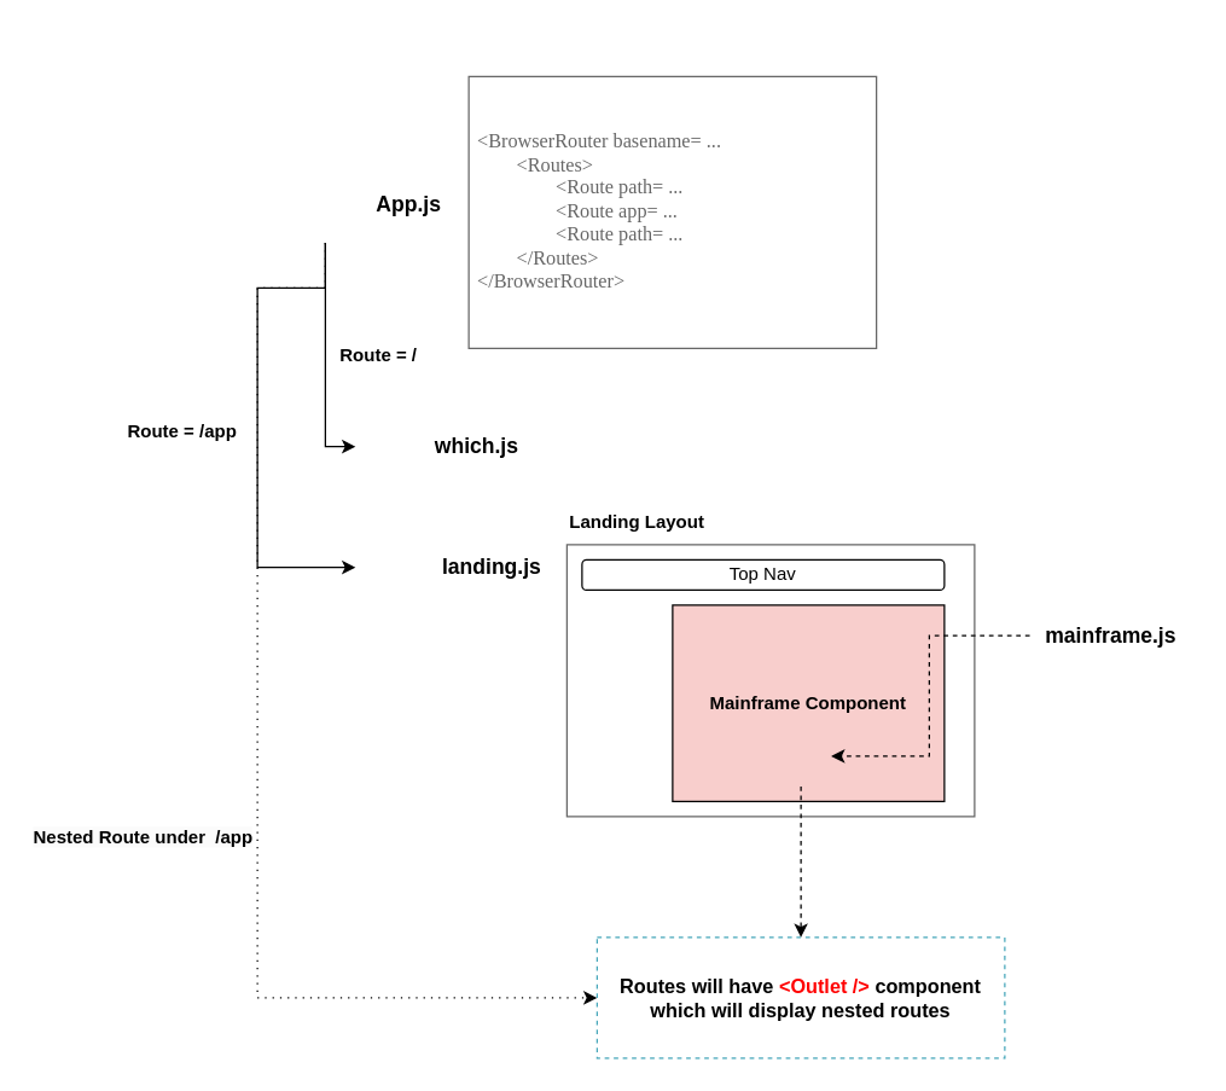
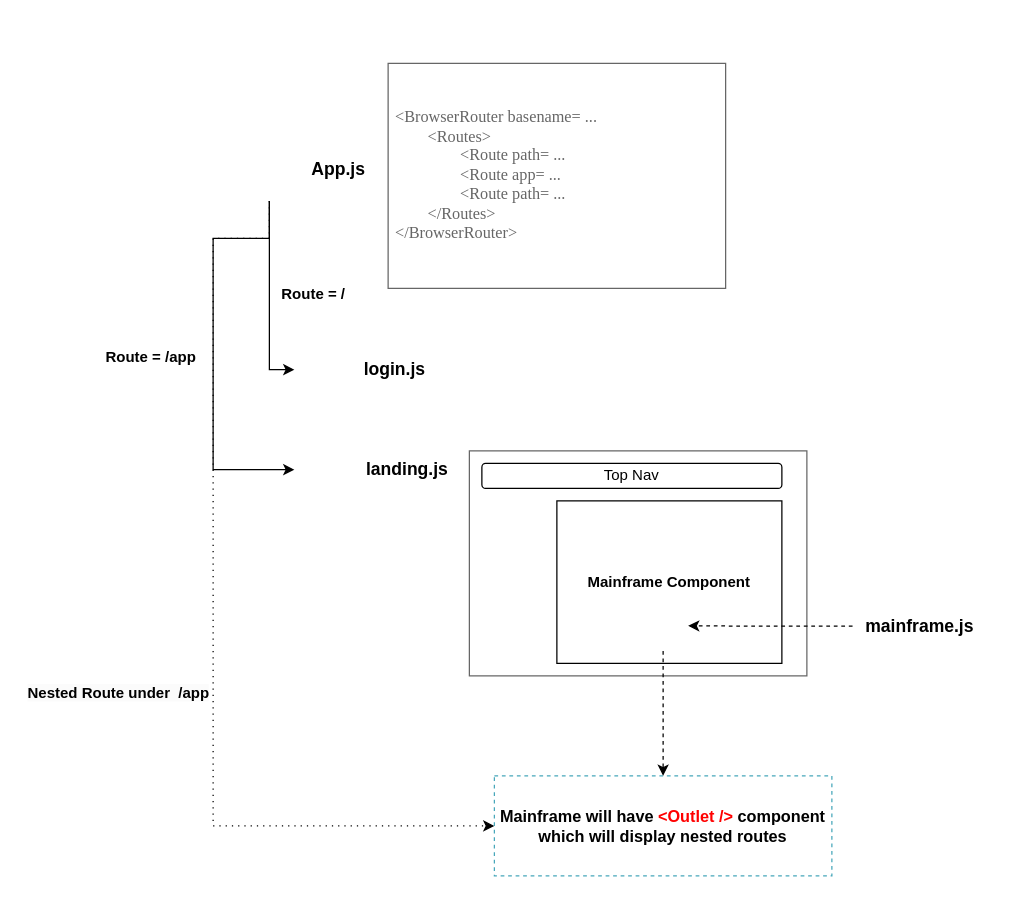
  <mxCell id="0" />
  <mxCell id="1" parent="0" />
  <mxCell id="2" style="edgeStyle=orthogonalEdgeStyle;rounded=0;orthogonalLoop=1;jettySize=auto;html=1;exitX=0.5;exitY=1;exitDx=0;exitDy=0;entryX=0;entryY=0.5;entryDx=0;entryDy=0;" parent="1" source="5" target="9" edge="1"><mxGeometry relative="1" as="geometry" /></mxCell>
  <mxCell id="3" style="edgeStyle=orthogonalEdgeStyle;rounded=0;orthogonalLoop=1;jettySize=auto;html=1;exitX=0.5;exitY=1;exitDx=0;exitDy=0;entryX=0;entryY=0.5;entryDx=0;entryDy=0;" parent="1" source="5" target="12" edge="1"><mxGeometry relative="1" as="geometry"><Array as="points"><mxPoint x="215" y="190" /><mxPoint x="170" y="190" /><mxPoint x="170" y="375" /></Array></mxGeometry></mxCell>
  <mxCell id="4" style="edgeStyle=orthogonalEdgeStyle;rounded=0;orthogonalLoop=1;jettySize=auto;html=1;exitX=0.5;exitY=1;exitDx=0;exitDy=0;entryX=0;entryY=0.5;entryDx=0;entryDy=0;dashed=1;dashPattern=1 4;" parent="1" source="5" target="23" edge="1"><mxGeometry relative="1" as="geometry"><Array as="points"><mxPoint x="215" y="190" /><mxPoint x="170" y="190" /><mxPoint x="170" y="660" /></Array></mxGeometry></mxCell>
  <mxCell id="5" value="" style="shape=image;html=1;verticalAlign=top;verticalLabelPosition=bottom;labelBackgroundColor=#ffffff;imageAspect=0;aspect=fixed;image=https://cdn4.iconfinder.com/data/icons/essentials-74/24/007_-_File-128.png" parent="1" vertex="1"><mxGeometry x="190" y="110" width="50" height="50" as="geometry" /></mxCell>
  <mxCell id="6" value="&lt;h3&gt;&lt;b&gt;&lt;font face=&quot;Helvetica&quot;&gt;App.js&lt;/font&gt;&lt;/b&gt;&lt;/h3&gt;" style="text;html=1;align=center;verticalAlign=middle;resizable=0;points=[];autosize=1;strokeColor=none;fillColor=none;" parent="1" vertex="1"><mxGeometry x="235" y="105" width="70" height="60" as="geometry" /></mxCell>
  <mxCell id="7" value="" style="group" parent="1" vertex="1" connectable="0"><mxGeometry x="310" width="270" height="210" as="geometry" y="20" /></mxCell>
  <mxCell id="8" value="&lt;pre style=&quot;font-size: 13px;&quot;&gt;&lt;font style=&quot;font-size: 13px;&quot; face=&quot;Lucida Console&quot;&gt;&amp;lt;BrowserRouter basename= ...&lt;br&gt;&lt;/font&gt;&lt;font style=&quot;font-size: 13px;&quot; face=&quot;Lucida Console&quot;&gt;&amp;nbsp;&amp;nbsp;&amp;nbsp;&lt;span style=&quot;white-space: pre;&quot;&gt;&#09;&lt;/span&gt;&amp;lt;Routes&amp;gt;&lt;br&gt;&lt;/font&gt;&lt;font style=&quot;font-size: 13px;&quot; face=&quot;Lucida Console&quot;&gt;&amp;nbsp;&amp;nbsp;&amp;nbsp;&amp;nbsp;&amp;nbsp;&amp;nbsp;&amp;nbsp;&amp;nbsp;&lt;span style=&quot;white-space: pre;&quot;&gt;&#09;&lt;/span&gt;&amp;lt;Route path= ...&lt;br&gt;&lt;/font&gt;&lt;font style=&quot;font-size: 13px;&quot; face=&quot;Lucida Console&quot;&gt;&lt;span style=&quot;white-space: pre;&quot;&gt;&#09;&lt;/span&gt;&amp;nbsp;&amp;nbsp;&amp;nbsp;&amp;nbsp;&amp;nbsp;&amp;nbsp;&amp;nbsp;&amp;nbsp;&amp;lt;Route app= ...&lt;br&gt;&lt;/font&gt;&lt;font style=&quot;font-size: 13px;&quot; face=&quot;Lucida Console&quot;&gt;&lt;span style=&quot;white-space: pre;&quot;&gt;&lt;span style=&quot;white-space: pre;&quot;&gt;&#09;&lt;span style=&quot;white-space: pre;&quot;&gt;&#09;&lt;/span&gt;&lt;/span&gt;&lt;/span&gt;&amp;lt;Route path= ...&lt;span style=&quot;white-space: pre;&quot;&gt;&#09;&lt;br&gt;&lt;/span&gt;&lt;/font&gt;&lt;font style=&quot;font-size: 13px;&quot; face=&quot;Lucida Console&quot;&gt;&lt;span style=&quot;white-space: pre;&quot;&gt;&#09;&lt;/span&gt;&amp;lt;/Routes&amp;gt;&lt;br&gt;&lt;/font&gt;&lt;font style=&quot;font-size: 13px;&quot; face=&quot;Lucida Console&quot;&gt;&amp;lt;/BrowserRouter&amp;gt;&lt;/font&gt;&lt;/pre&gt;" style="strokeWidth=1;shadow=0;dashed=0;align=center;html=1;shape=mxgraph.mockup.text.textBox;fontColor=#666666;align=left;fontSize=17;spacingLeft=4;spacingTop=-3;whiteSpace=wrap;strokeColor=#666666;mainText=" parent="7" vertex="1"><mxGeometry y="30" width="270" height="180" as="geometry" /></mxCell>
  <mxCell id="9" value="" style="shape=image;html=1;verticalAlign=top;verticalLabelPosition=bottom;labelBackgroundColor=#ffffff;imageAspect=0;aspect=fixed;image=https://cdn4.iconfinder.com/data/icons/essentials-74/24/007_-_File-128.png" parent="1" vertex="1"><mxGeometry x="235" y="270" width="50" height="50" as="geometry" /></mxCell>
- <mxCell id="10" value="&lt;h3&gt;&lt;b&gt;&lt;font face=&quot;Helvetica&quot;&gt;which.js&lt;/font&gt;&lt;/b&gt;&lt;/h3&gt;" style="text;html=1;align=center;verticalAlign=middle;resizable=0;points=[];autosize=1;strokeColor=none;fillColor=none;" parent="1" vertex="1"><mxGeometry x="280" y="265" width="70" height="60" as="geometry" /></mxCell>
+ <mxCell id="10" value="&lt;h3&gt;&lt;b&gt;&lt;font face=&quot;Helvetica&quot;&gt;login.js&lt;/font&gt;&lt;/b&gt;&lt;/h3&gt;" style="text;html=1;align=center;verticalAlign=middle;resizable=0;points=[];autosize=1;strokeColor=none;fillColor=none;" parent="1" vertex="1"><mxGeometry x="280" y="265" width="70" height="60" as="geometry" /></mxCell>
  <mxCell id="11" value="&lt;b&gt;Route = /&lt;/b&gt;" style="text;html=1;align=center;verticalAlign=middle;resizable=0;points=[];autosize=1;strokeColor=none;fillColor=none;rotation=0;" parent="1" vertex="1"><mxGeometry x="215" y="220" width="70" height="30" as="geometry" /></mxCell>
  <mxCell id="12" value="" style="shape=image;html=1;verticalAlign=top;verticalLabelPosition=bottom;labelBackgroundColor=#ffffff;imageAspect=0;aspect=fixed;image=https://cdn4.iconfinder.com/data/icons/essentials-74/24/007_-_File-128.png" parent="1" vertex="1"><mxGeometry x="235" y="350" width="50" height="50" as="geometry" /></mxCell>
  <mxCell id="13" value="&lt;b&gt;Route = /app&lt;/b&gt;" style="text;html=1;align=center;verticalAlign=middle;resizable=0;points=[];autosize=1;strokeColor=none;fillColor=none;rotation=0;" parent="1" vertex="1"><mxGeometry x="70" y="270" width="100" height="30" as="geometry" /></mxCell>
  <mxCell id="14" value="&lt;h3&gt;&lt;b&gt;&lt;font face=&quot;Helvetica&quot;&gt;landing.js&lt;/font&gt;&lt;/b&gt;&lt;/h3&gt;" style="text;html=1;align=center;verticalAlign=middle;resizable=0;points=[];autosize=1;strokeColor=none;fillColor=none;" parent="1" vertex="1"><mxGeometry x="280" y="345" width="90" height="60" as="geometry" /></mxCell>
  <mxCell id="15" value="" style="group" parent="1" vertex="1" connectable="0"><mxGeometry x="375" y="330" width="270" height="210" as="geometry" /></mxCell>
  <mxCell id="16" value="&lt;pre style=&quot;font-size: 13px;&quot;&gt;&lt;br&gt;&lt;/pre&gt;" style="strokeWidth=1;shadow=0;dashed=0;align=center;html=1;shape=mxgraph.mockup.text.textBox;fontColor=#666666;align=left;fontSize=17;spacingLeft=4;spacingTop=-3;whiteSpace=wrap;strokeColor=#666666;mainText=" parent="15" vertex="1"><mxGeometry y="30" width="270" height="180" as="geometry" /></mxCell>
- <mxCell id="17" value="&lt;b&gt;Landing Layout&lt;/b&gt;" style="text;html=1;strokeColor=none;fillColor=none;align=left;verticalAlign=middle;whiteSpace=wrap;rounded=0;" parent="15" vertex="1"><mxGeometry width="270" height="30" as="geometry" /></mxCell>
  <mxCell id="18" value="Top Nav" style="whiteSpace=wrap;html=1;rounded=1;" parent="15" vertex="1"><mxGeometry x="10" y="40" width="240" height="20" as="geometry" /></mxCell>
- <mxCell id="19" value="&lt;b&gt;Mainframe Component&lt;/b&gt;" style="rounded=0;whiteSpace=wrap;html=1;fillColor=#f8cecc;" parent="15" vertex="1"><mxGeometry x="70" y="70" width="180" height="130" as="geometry" /></mxCell>
+ <mxCell id="19" value="&lt;b&gt;Mainframe Component&lt;/b&gt;" style="rounded=0;whiteSpace=wrap;html=1;" parent="15" vertex="1"><mxGeometry x="70" y="70" width="180" height="130" as="geometry" /></mxCell>
  <mxCell id="20" value="" style="shape=image;html=1;verticalAlign=top;verticalLabelPosition=bottom;labelBackgroundColor=#ffffff;imageAspect=0;aspect=fixed;image=https://cdn4.iconfinder.com/data/icons/essentials-74/24/007_-_File-128.png" parent="15" vertex="1"><mxGeometry x="135" y="150" width="40" height="40" as="geometry" /></mxCell>
- <mxCell id="21" value="&lt;h3&gt;&lt;b&gt;&lt;font face=&quot;Helvetica&quot;&gt;mainframe.js&lt;/font&gt;&lt;/b&gt;&lt;/h3&gt;" style="text;html=1;align=center;verticalAlign=middle;resizable=0;points=[];autosize=1;strokeColor=none;fillColor=none;" parent="1" vertex="1"><mxGeometry x="680" y="390" width="110" height="60" as="geometry" /></mxCell>
+ <mxCell id="21" value="&lt;h3&gt;&lt;b&gt;&lt;font face=&quot;Helvetica&quot;&gt;mainframe.js&lt;/font&gt;&lt;/b&gt;&lt;/h3&gt;" style="text;html=1;align=center;verticalAlign=middle;resizable=0;points=[];autosize=1;strokeColor=none;fillColor=none;" parent="1" vertex="1"><mxGeometry x="680" y="470" width="110" height="60" as="geometry" /></mxCell>
  <mxCell id="22" style="edgeStyle=orthogonalEdgeStyle;rounded=0;orthogonalLoop=1;jettySize=auto;html=1;exitX=0.014;exitY=0.504;exitDx=0;exitDy=0;entryX=1;entryY=0.5;entryDx=0;entryDy=0;exitPerimeter=0;dashed=1;" parent="1" source="21" target="20" edge="1"><mxGeometry relative="1" as="geometry" /></mxCell>
- <mxCell id="23" value="&lt;p style=&quot;font-size: 13px;&quot;&gt;&lt;b&gt;Routes will have &lt;font style=&quot;font-size: 13px;&quot; color=&quot;#ff0000&quot;&gt;&amp;lt;Outlet /&amp;gt;&lt;/font&gt; component which will display nested routes&lt;/b&gt;&lt;/p&gt;" style="text;html=1;strokeColor=#47A7BA;fillColor=none;align=center;verticalAlign=middle;whiteSpace=wrap;rounded=0;dashed=1;" parent="1" vertex="1"><mxGeometry x="395" y="620" width="270" height="80" as="geometry" /></mxCell>
+ <mxCell id="23" value="&lt;p style=&quot;font-size: 13px;&quot;&gt;&lt;b&gt;Mainframe will have &lt;font style=&quot;font-size: 13px;&quot; color=&quot;#ff0000&quot;&gt;&amp;lt;Outlet /&amp;gt;&lt;/font&gt; component which will display nested routes&lt;/b&gt;&lt;/p&gt;" style="text;html=1;strokeColor=#47A7BA;fillColor=none;align=center;verticalAlign=middle;whiteSpace=wrap;rounded=0;dashed=1;" parent="1" vertex="1"><mxGeometry x="395" y="620" width="270" height="80" as="geometry" /></mxCell>
  <mxCell id="24" style="edgeStyle=orthogonalEdgeStyle;rounded=0;orthogonalLoop=1;jettySize=auto;html=1;exitX=0.5;exitY=1;exitDx=0;exitDy=0;entryX=0.5;entryY=0;entryDx=0;entryDy=0;dashed=1;" parent="1" source="20" target="23" edge="1"><mxGeometry relative="1" as="geometry" /></mxCell>
  <mxCell id="25" value="&lt;b style=&quot;border-color: var(--border-color); color: rgb(0, 0, 0); font-family: Helvetica; font-size: 12px; font-style: normal; font-variant-ligatures: normal; font-variant-caps: normal; letter-spacing: normal; orphans: 2; text-align: center; text-indent: 0px; text-transform: none; widows: 2; word-spacing: 0px; -webkit-text-stroke-width: 0px; background-color: rgb(251, 251, 251); text-decoration-thickness: initial; text-decoration-style: initial; text-decoration-color: initial;&quot;&gt;Nested Route under&amp;nbsp; /app&lt;/b&gt;" style="text;whiteSpace=wrap;html=1;rotation=0;" parent="1" vertex="1"><mxGeometry x="20" y="540" width="150" height="40" as="geometry" /></mxCell>
